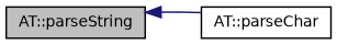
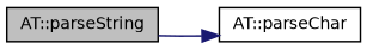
  digraph {
    rankdir=LR
    node [color=black fontname=Helvetica fontsize=10 shape=record style=filled]
    n1 [fillcolor=grey75 fontcolor=black height=0.2 label="AT::parseString" width=0.4]
    n2 [fillcolor=white height=0.2 label="AT::parseChar" width=0.4]
-   n2 -> n1 [color=midnightblue fontname=Helvetica fontsize=10 labelfontname=Helvetica labelfontsize=10 style=solid]
+   n1 -> n2 [color=midnightblue fontname=Helvetica fontsize=10 labelfontname=Helvetica labelfontsize=10 style=solid]
  }
